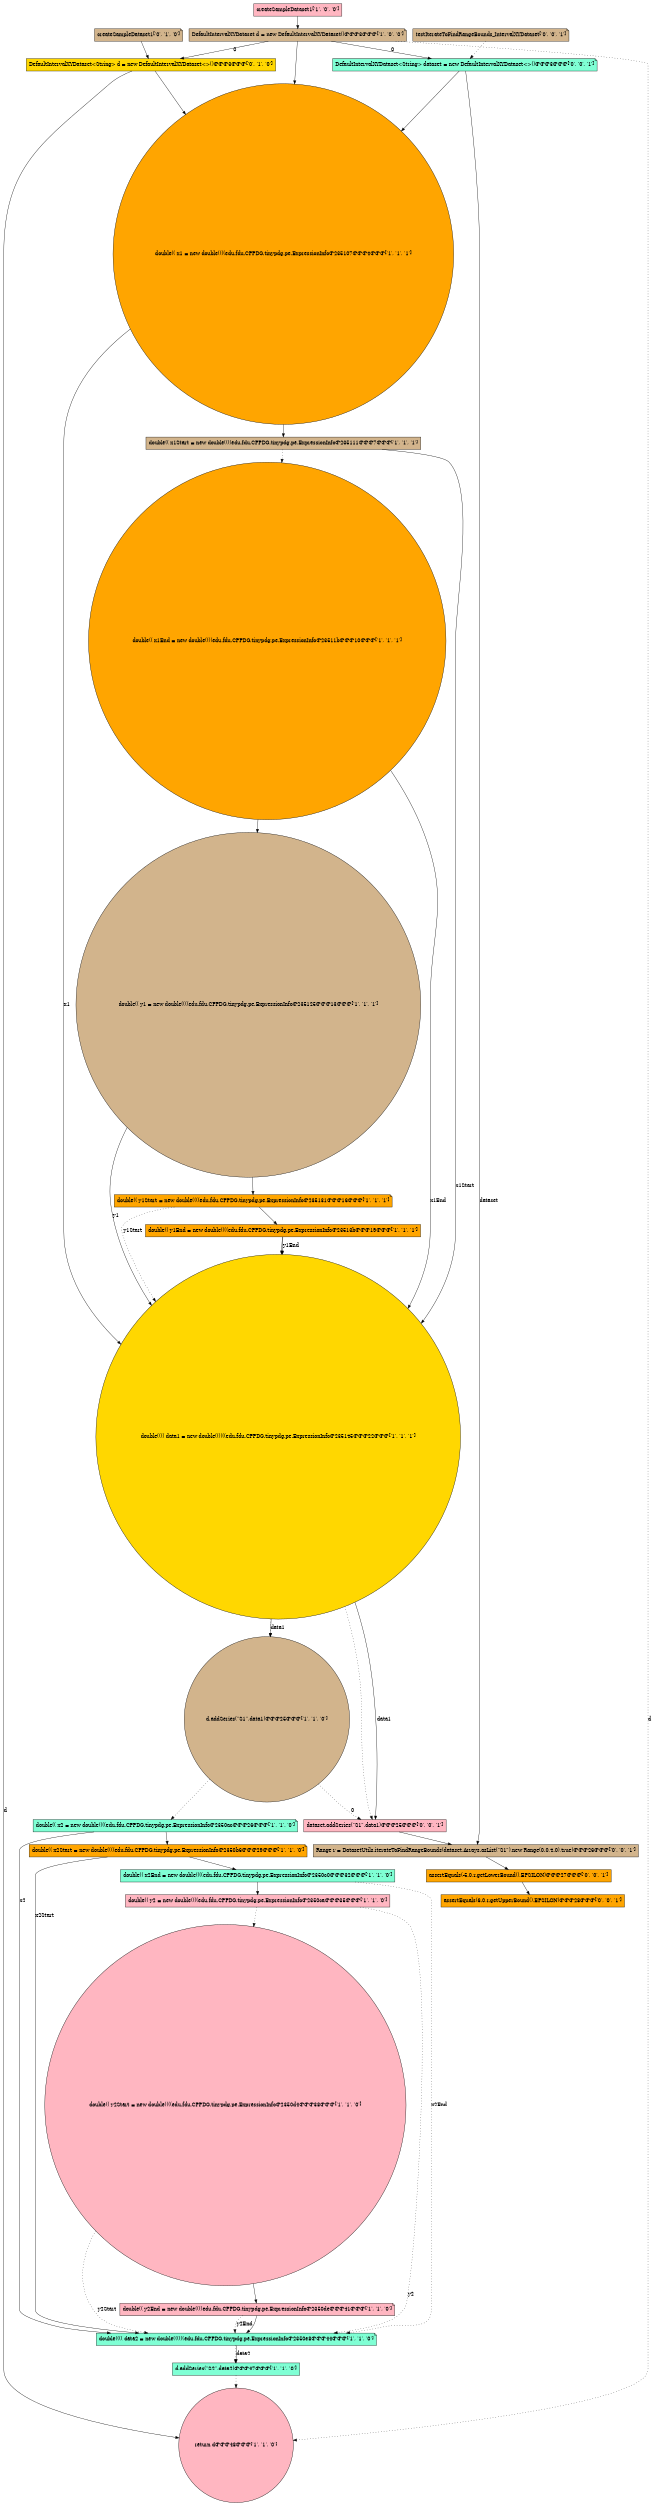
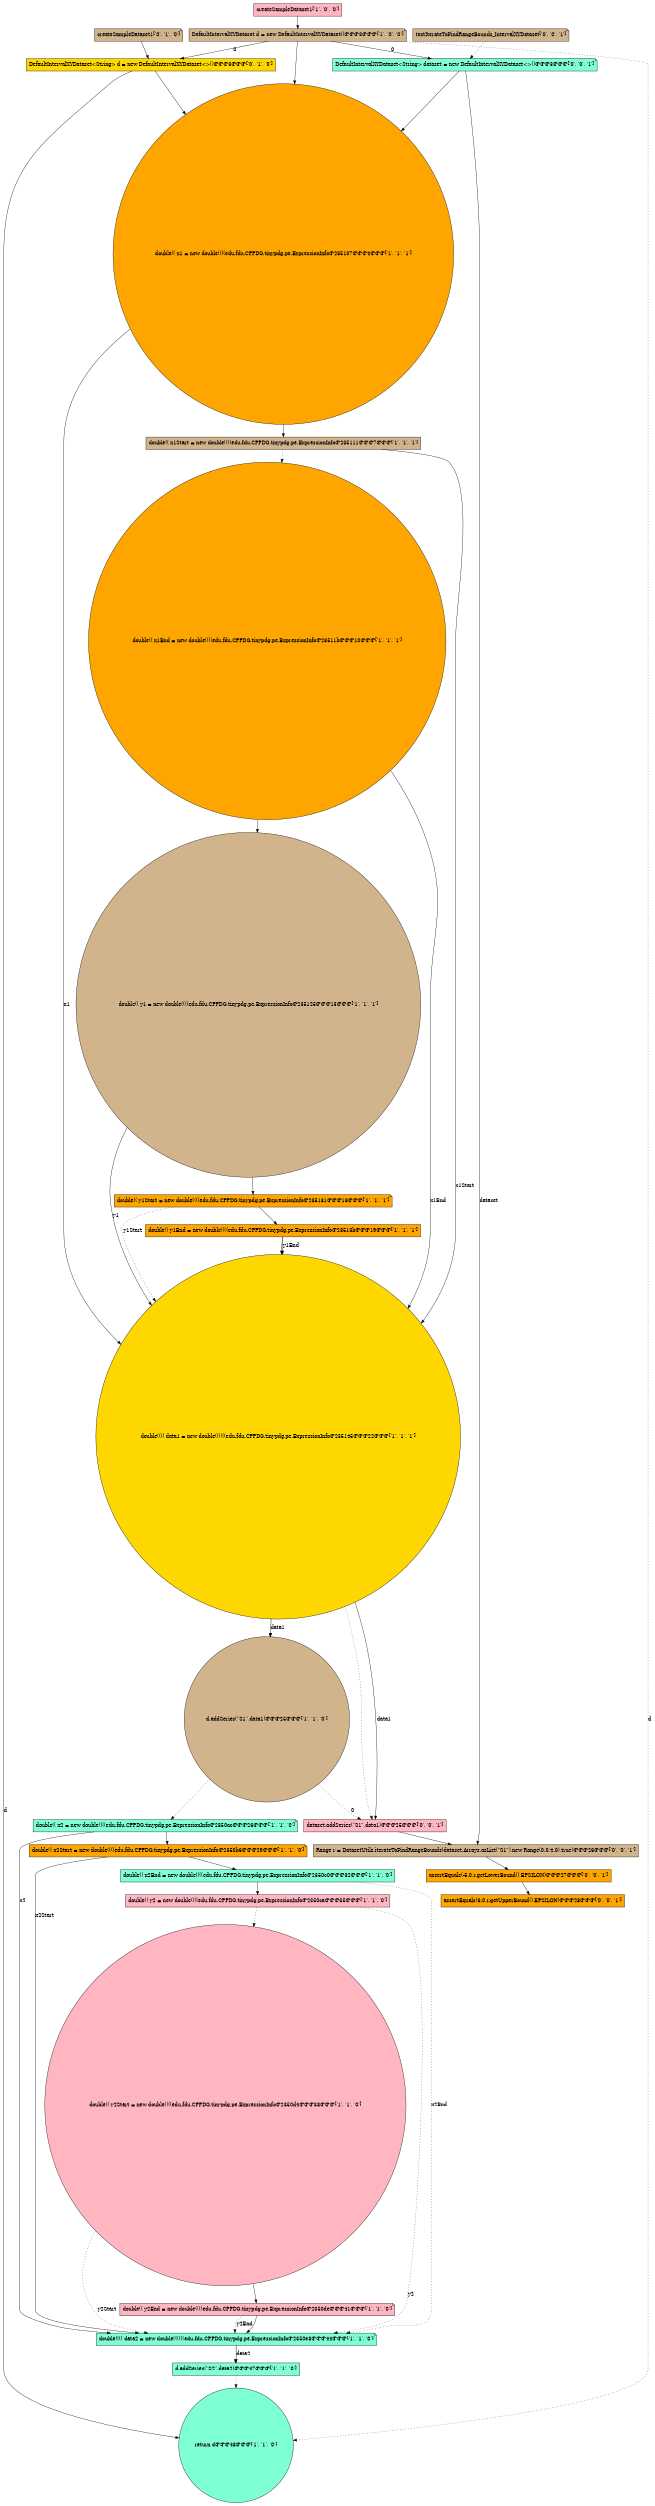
  digraph {
    node [fillcolor=tan shape=box style=filled]
    edge [style=solid]
    n1 [label="testIterateToFindRangeBounds_IntervalXYDataset['0', '0', '1']" shape=note]
    n2 [fillcolor=aquamarine label="DefaultIntervalXYDataset<String> dataset = new DefaultIntervalXYDataset<>()@@@3@@@['0', '0', '1']" shape=note]
    n3 [fillcolor=orange label="double(( x2Start = new double((((edu.fdu.CPPDG.tinypdg.pe.ExpressionInfo@2350b6@@@29@@@['1', '1', '0']" shape=note]
    n4 [fillcolor=aquamarine label="double(( x2End = new double((((edu.fdu.CPPDG.tinypdg.pe.ExpressionInfo@2350c0@@@32@@@['1', '1', '0']"]
    n5 [fillcolor=aquamarine label="double(((( data2 = new double((((((edu.fdu.CPPDG.tinypdg.pe.ExpressionInfo@2350e8@@@44@@@['1', '1', '0']" shape=note]
    n6 [fillcolor=gold label="DefaultIntervalXYDataset<String> d = new DefaultIntervalXYDataset<>()@@@3@@@['0', '1', '0']"]
-   n7 [fillcolor=lightpink label="return d@@@48@@@['1', '1', '0']" shape=circle]
+   n7 [fillcolor=aquamarine label="return d@@@48@@@['1', '1', '0']" shape=circle]
    n8 [fillcolor=orange label="double(( x1 = new double((((edu.fdu.CPPDG.tinypdg.pe.ExpressionInfo@235107@@@4@@@['1', '1', '1']" shape=circle]
    n9 [fillcolor=gold label="double(((( data1 = new double((((((edu.fdu.CPPDG.tinypdg.pe.ExpressionInfo@235145@@@22@@@['1', '1', '1']" shape=circle]
    n10 [label="d.addSeries(\"S1\",data1)@@@25@@@['1', '1', '0']" shape=circle]
    n11 [fillcolor=lightpink label="dataset.addSeries(\"S1\",data1)@@@25@@@['0', '0', '1']"]
    n12 [fillcolor=aquamarine label="d.addSeries(\"S2\",data2)@@@47@@@['1', '1', '0']"]
    n13 [fillcolor=lightpink label="double(( y2 = new double((((edu.fdu.CPPDG.tinypdg.pe.ExpressionInfo@2350ca@@@35@@@['1', '1', '0']"]
    n14 [fillcolor=lightpink label="double(( y2Start = new double((((edu.fdu.CPPDG.tinypdg.pe.ExpressionInfo@2350d4@@@38@@@['1', '1', '0']" shape=circle]
    n15 [fillcolor=lightpink label="double(( y2End = new double((((edu.fdu.CPPDG.tinypdg.pe.ExpressionInfo@2350de@@@41@@@['1', '1', '0']" shape=note]
    n16 [label="createSampleDataset1['0', '1', '0']" shape=note]
    n17 [fillcolor=orange label="assertEquals(6.0,r.getUpperBound(),EPSILON)@@@28@@@['0', '0', '1']"]
    n18 [label="DefaultIntervalXYDataset d = new DefaultIntervalXYDataset()@@@3@@@['1', '0', '0']" shape=note]
    n19 [fillcolor=lightpink label="createSampleDataset1['1', '0', '0']"]
    n20 [fillcolor=orange label="double(( y1End = new double((((edu.fdu.CPPDG.tinypdg.pe.ExpressionInfo@23513b@@@19@@@['1', '1', '1']"]
    n21 [fillcolor=aquamarine label="double(( x2 = new double((((edu.fdu.CPPDG.tinypdg.pe.ExpressionInfo@2350ac@@@26@@@['1', '1', '0']" shape=note]
    n22 [label="Range r = DatasetUtils.iterateToFindRangeBounds(dataset,Arrays.asList(\"S1\"),new Range(0.0,4.0),true)@@@26@@@['0', '0', '1']"]
    n23 [fillcolor=orange label="assertEquals(-5.0,r.getLowerBound(),EPSILON)@@@27@@@['0', '0', '1']"]
    n24 [fillcolor=orange label="double(( y1Start = new double((((edu.fdu.CPPDG.tinypdg.pe.ExpressionInfo@235131@@@16@@@['1', '1', '1']" shape=note]
    n25 [fillcolor=orange label="double(( x1End = new double((((edu.fdu.CPPDG.tinypdg.pe.ExpressionInfo@23511b@@@10@@@['1', '1', '1']" shape=circle]
    n26 [label="double(( y1 = new double((((edu.fdu.CPPDG.tinypdg.pe.ExpressionInfo@235125@@@13@@@['1', '1', '1']" shape=circle]
    n27 [label="double(( x1Start = new double((((edu.fdu.CPPDG.tinypdg.pe.ExpressionInfo@235111@@@7@@@['1', '1', '1']"]
    n1 -> n2 [style=dotted]
    n2 -> n8
    n2 -> n22 [label=dataset]
    n3 -> n4
    n3 -> n5 [label=x2Start]
    n4 -> n5 [label=x2End style=dotted]
    n4 -> n13
    n5 -> n12 [style=dotted]
    n5 -> n12 [label=data2]
    n6 -> n7 [label=d]
    n6 -> n8
    n8 -> n9 [label=x1]
    n8 -> n27
    n9 -> n10 [style=dotted]
    n9 -> n10 [label=data1]
    n9 -> n11 [style=dotted]
    n9 -> n11 [label=data1]
    n10 -> n11 [label=0 style=dotted]
    n10 -> n21 [style=dotted]
    n11 -> n22
    n12 -> n7 [style=dotted]
    n13 -> n5 [label=y2 style=dotted]
    n13 -> n14 [style=dotted]
    n14 -> n5 [label=y2Start style=dotted]
    n14 -> n15
    n15 -> n5 [label=y2End style=dotted]
    n15 -> n5
    n16 -> n6
    n18 -> n2 [label=0]
    n18 -> n6 [label=0]
    n18 -> n7 [label=d style=dotted]
    n18 -> n8
    n19 -> n18
    n20 -> n9 [label=y1End]
    n20 -> n9
    n21 -> n3
    n21 -> n5 [label=x2]
    n22 -> n23
    n23 -> n17
    n24 -> n9 [label=y1Start style=dotted]
    n24 -> n20
    n25 -> n9 [label=x1End]
    n25 -> n26
    n26 -> n9 [label=y1]
    n26 -> n24
    n27 -> n9 [label=x1Start]
    n27 -> n25 [style=dotted]
  }
